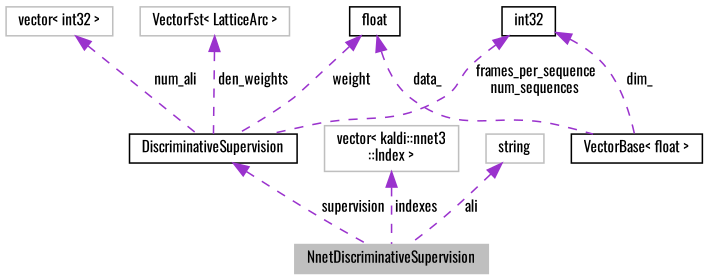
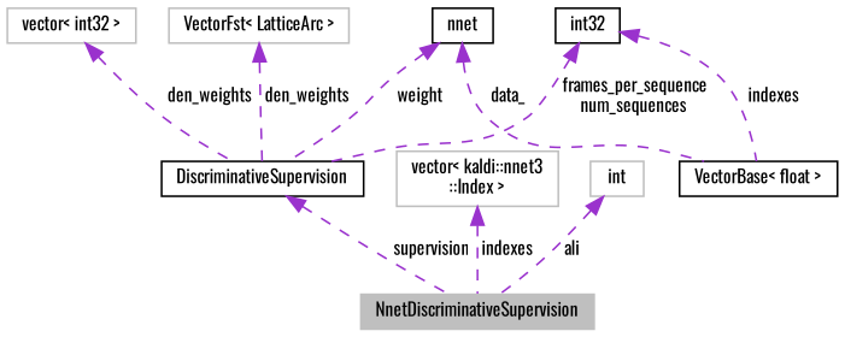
  digraph {
    fontname=Oswald
    node [color=grey75 fillcolor=white fontname=Oswald fontsize=10 shape=record style=filled]
    edge [color=darkorchid3 dir=back fontname=Oswald fontsize=10 labelfontname=Helvetica labelfontsize=10 style=dashed]
    n1 [fillcolor=grey75 fontcolor=black height=0.2 label=NnetDiscriminativeSupervision width=0.4]
    n2 [color=black height=0.2 label=DiscriminativeSupervision width=0.4]
-   n3 [color=black height=0.2 label=float width=0.4]
+   n3 [color=black height=0.2 label=nnet width=0.4]
    n4 [color=black height=0.2 label="VectorBase\< float \>" width=0.4]
    n5 [height=0.2 label="vector\< int32 \>" width=0.4]
    n6 [height=0.2 label="VectorFst\< LatticeArc \>" width=0.4]
    n7 [color=black height=0.2 label=int32 width=0.4]
    n8 [height=0.2 label="vector\< kaldi::nnet3\l::Index \>" width=0.4]
-   n9 [height=0.2 label=string width=0.4]
+   n9 [height=0.2 label=int width=0.4]
    n2 -> n1 [label=" supervision"]
    n3 -> n2 [label=" weight"]
    n3 -> n4 [label=" data_"]
-   n5 -> n2 [label=" num_ali"]
+   n5 -> n2 [label=" den_weights"]
    n6 -> n2 [label=" den_weights"]
    n7 -> n2 [label=" frames_per_sequence\nnum_sequences"]
-   n7 -> n4 [label=" dim_"]
+   n7 -> n4 [label=" indexes"]
    n8 -> n1 [label=" indexes"]
    n9 -> n1 [label=" ali"]
  }
